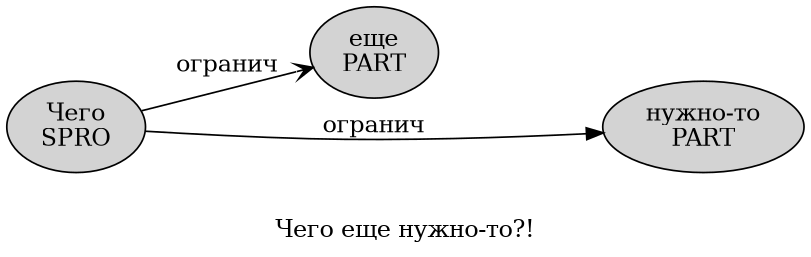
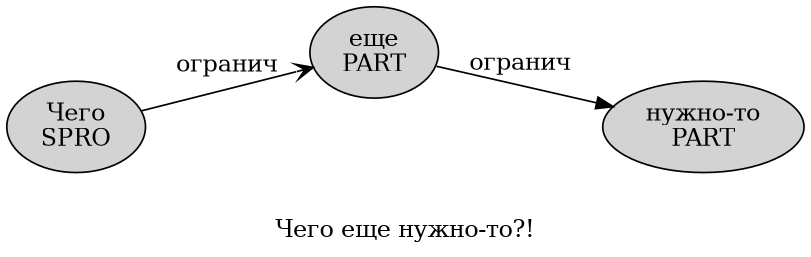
  digraph {
    label="Чего еще нужно-то?!"
    rankdir=LR
    node [fillcolor=lightgray penwidth=1 shape=ellipse style=filled]
    n1 [label="Чего\nSPRO"]
    n2 [label="еще\nPART"]
    n3 [label="нужно-то\nPART"]
    n1 -> n2 [arrowhead=vee label="огранич"]
-   n1 -> n3 [arrowhead=normal label="огранич"]
+   n2 -> n3 [arrowhead=normal label="огранич"]
  }
